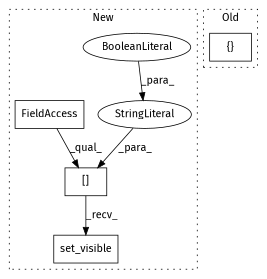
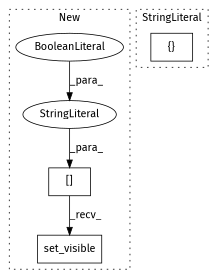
  digraph {
    fontname="Fira Sans"
    node [fontname="Fira Sans" shape=box]
    edge [fontname="Fira Sans"]
    n1 [a=32 l="12,1" label=set_visible s="1724,1741"]
    n2 [a=9 l=5 label=BooleanLiteral s=1736 shape=ellipse]
    n3 [a=2 l="10,1" label="[]" s="1705,1722"]
-   n4 [a=22 l=9 label=FieldAccess s=1705]
    n5 [a=45 l=7 label=StringLiteral s=1715 shape=ellipse]
    n6 [a=4 l="1,1" label="{}" s="644,652"]
    subgraph cluster_1 {
      label=New
      style=dotted
      n1
      n2
      n3
-     n4
      n5
    }
    subgraph cluster_2 {
-     label=Old
+     label=StringLiteral
      style=dotted
      n6
    }
    n2 -> n5 [label=_para_]
    n3 -> n1 [label=_recv_]
-   n4 -> n3 [label=_qual_]
    n5 -> n3 [label=_para_]
  }
